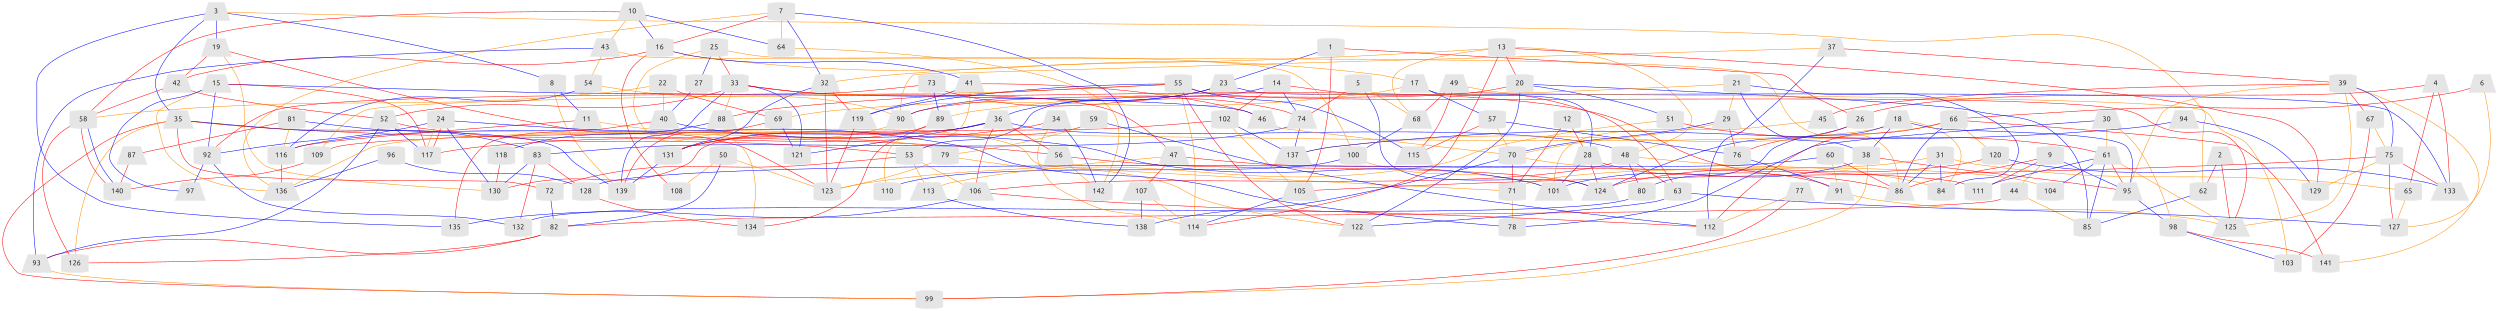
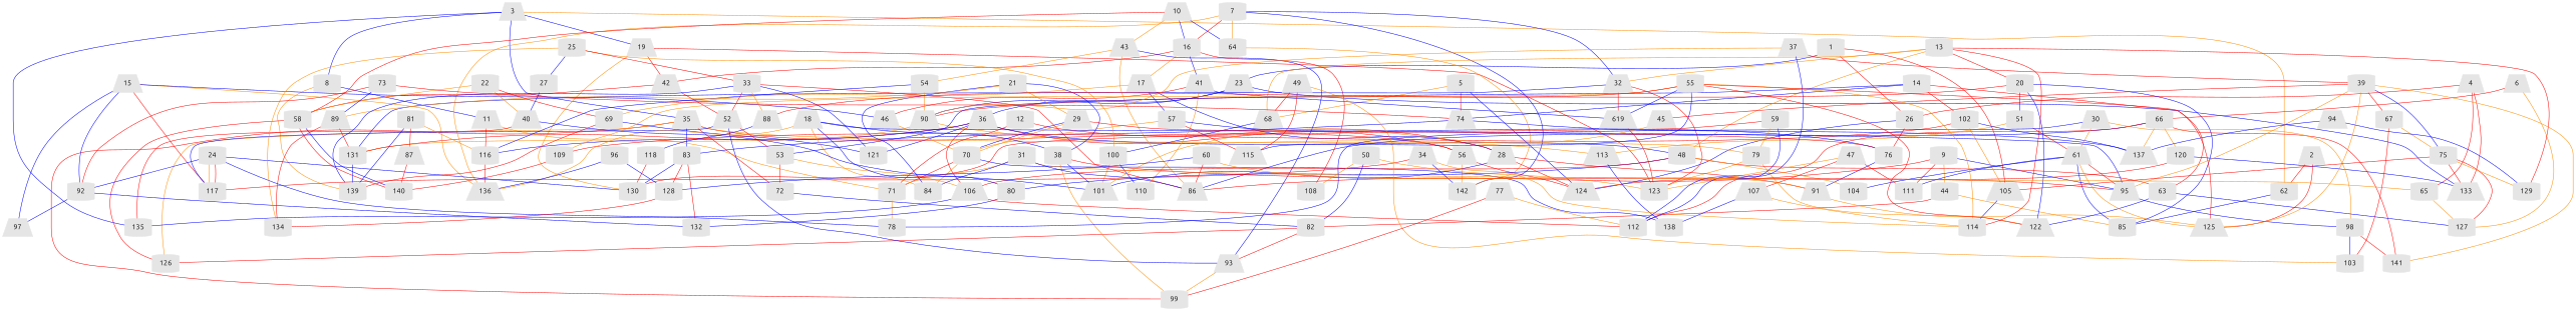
  graph {
    fontname=Ubuntu
    node [color=gray90 fontname=Ubuntu shape=cylinder style=filled]
    edge [color=blue fontname=Ubuntu]
    23 [shape=trapezium]
    1
    26
    105 [shape=trapezium]
    133 [shape=trapezium]
    90 [shape=trapezium]
    36 [shape=trapezium]
    124 [shape=trapezium]
    76
    114
    2 [shape=trapezium]
    62
    125 [shape=trapezium]
    85
    3 [shape=trapezium]
    8
    19 [shape=trapezium]
    35 [shape=trapezium]
    135
    11 [shape=trapezium]
    139
    42 [shape=trapezium]
    123
    130
    56 [shape=trapezium]
    72
    79
    83
    99
    126
    4 [shape=trapezium]
    65
    127
    68 [shape=trapezium]
    5
    74 [shape=trapezium]
    100
    137 [shape=trapezium]
    6 [shape=trapezium]
    66
    86 [shape=trapezium]
    112
    141
    120
    7
    16
    32 [shape=trapezium]
    64
    136 [shape=trapezium]
    142
    17 [shape=trapezium]
    41 [shape=trapezium]
    108
-   119 [shape=trapezium]
+   119 [shape=trapezium label=619]
    131
    71
    116
    9
    44
    95 [shape=trapezium]
    111
    82
    98
    10 [shape=trapezium]
    43 [shape=trapezium]
    58
    54
    93 [shape=trapezium]
    140
    78
    12
    28 [shape=trapezium]
    91 [shape=trapezium]
    101 [shape=trapezium]
    13
    20
    48
    129
    51
    122 [shape=trapezium]
    63
    80
    106 [shape=trapezium]
    104
    14
    53
    102
    109
    15 [shape=trapezium]
    46 [shape=trapezium]
    92
    97 [shape=trapezium]
    117
    70
    132
    57
    69
    110
    52 [shape=trapezium]
    115 [shape=trapezium]
    121
    18 [shape=trapezium]
    38
    84
    61 [shape=trapezium]
    113 [shape=trapezium]
    21
    29 [shape=trapezium]
    89 [shape=trapezium]
    134
    22
    40 [shape=trapezium]
    24
    25
    27
    33
    47 [shape=trapezium]
    88 [shape=trapezium]
    138
    30 [shape=trapezium]
    103
    31
    107 [shape=trapezium]
    118
    34 [shape=trapezium]
    128
    37 [shape=trapezium]
    39
    45 [shape=trapezium]
    67
    75
    49 [shape=trapezium]
    50
    55
    59
    60
    73
    77 [shape=trapezium]
    81
    87 [shape=trapezium]
    94 [shape=trapezium]
    96
    23 -- 133
    23 -- 90
    23 -- 36
    1 -- 23
    1 -- 26 [color=red]
    1 -- 105 [color=red]
    26 -- 124
    26 -- 76 [color=red]
    105 -- 114
    90 -- 131 [color=darkorange]
-   53 -- 113 [color=darkorange]
+   90 -- 113 [color=darkorange]
    36 -- 56 [color=red]
    36 -- 131 [color=red]
    36 -- 116
    36 -- 48
    36 -- 106 [color=red]
    36 -- 121
    76 -- 91
    2 -- 62 [color=red]
    2 -- 125 [color=red]
    62 -- 85
    3 -- 62 [color=darkorange]
    3 -- 8
    3 -- 19
    3 -- 35
    3 -- 135
    8 -- 11
    8 -- 139 [color=darkorange]
    19 -- 42 [color=red]
    19 -- 123 [color=red]
    19 -- 130 [color=darkorange]
    35 -- 56 [color=red]
    35 -- 72 [color=red]
    35 -- 79 [color=darkorange]
    35 -- 83
    35 -- 99 [color=red]
    35 -- 126 [color=darkorange]
    11 -- 71 [color=darkorange]
    11 -- 116 [color=red]
    42 -- 58 [color=red]
    42 -- 52 [color=red]
    56 -- 124 [color=red]
    56 -- 142 [color=darkorange]
    72 -- 82
    79 -- 123 [color=darkorange]
    79 -- 122 [color=darkorange]
    83 -- 130
    83 -- 132 [color=red]
    83 -- 128 [color=red]
    4 -- 26 [color=red]
    4 -- 133 [color=red]
    4 -- 65 [color=red]
    65 -- 127 [color=darkorange]
    68 -- 100
    5 -- 124
    5 -- 68 [color=darkorange]
    5 -- 74 [color=red]
    74 -- 83
    74 -- 137
    100 -- 101 [color=darkorange]
    100 -- 110
    6 -- 127 [color=darkorange]
    6 -- 66 [color=red]
    66 -- 137 [color=darkorange]
    66 -- 86
    66 -- 112 [color=red]
    66 -- 141 [color=red]
    66 -- 120 [color=darkorange]
    120 -- 133
    120 -- 124 [color=red]
    7 -- 16 [color=red]
    7 -- 32
    7 -- 64 [color=darkorange]
    7 -- 136 [color=darkorange]
    7 -- 142
    16 -- 42 [color=red]
    16 -- 17 [color=darkorange]
    16 -- 41
    16 -- 108 [color=red]
    32 -- 123 [color=red]
    32 -- 119 [color=red]
    32 -- 131
    64 -- 142 [color=darkorange]
    17 -- 28
    17 -- 57
    17 -- 69 [color=darkorange]
    41 -- 119
    41 -- 46 [color=red]
    41 -- 110 [color=darkorange]
    119 -- 123 [color=red]
    131 -- 139
    71 -- 78 [color=darkorange]
    116 -- 136 [color=red]
    9 -- 86 [color=red]
    9 -- 44 [color=darkorange]
    9 -- 95
    9 -- 111 [color=red]
    44 -- 85 [color=darkorange]
    44 -- 82 [color=red]
    95 -- 98
    82 -- 126 [color=red]
    82 -- 93 [color=red]
    98 -- 141 [color=red]
    98 -- 103
    10 -- 16
    10 -- 64
    10 -- 43 [color=darkorange]
    10 -- 58 [color=red]
    43 -- 86 [color=darkorange]
    43 -- 54 [color=darkorange]
    43 -- 93
    58 -- 126 [color=red]
    58 -- 140 [color=red]
    58 -- 140
    54 -- 90 [color=darkorange]
    54 -- 116
    93 -- 99 [color=darkorange]
    12 -- 71 [color=red]
    12 -- 28 [color=red]
    28 -- 124 [color=red]
    28 -- 91 [color=red]
    28 -- 101
    91 -- 125 [color=darkorange]
    13 -- 114 [color=red]
    13 -- 68 [color=darkorange]
    13 -- 32 [color=darkorange]
    13 -- 20 [color=red]
    13 -- 48 [color=darkorange]
    13 -- 129 [color=red]
    20 -- 90 [color=red]
    20 -- 85
    20 -- 51
    20 -- 122
    48 -- 63 [color=red]
    48 -- 80
    48 -- 106 [color=red]
    48 -- 104 [color=darkorange]
    51 -- 61 [color=red]
    51 -- 113 [color=darkorange]
    63 -- 127
    63 -- 122
    80 -- 132
    106 -- 135
    106 -- 112 [color=red]
    14 -- 74
    14 -- 63 [color=red]
    14 -- 53
    14 -- 102 [color=red]
    53 -- 72 [color=red]
    53 -- 106 [color=darkorange]
    102 -- 105 [color=darkorange]
    102 -- 137
    102 -- 109 [color=red]
    109 -- 140 [color=red]
    15 -- 136 [color=darkorange]
    15 -- 46
    15 -- 92
    15 -- 97
    15 -- 117 [color=red]
    46 -- 70 [color=darkorange]
    92 -- 97
    92 -- 132
    70 -- 71 [color=red]
    70 -- 84 [color=darkorange]
    70 -- 138
    57 -- 76
    57 -- 70 [color=darkorange]
    57 -- 115 [color=red]
    69 -- 139 [color=red]
    69 -- 121
    52 -- 93
    52 -- 53 [color=red]
    52 -- 117
    18 -- 136 [color=darkorange]
    18 -- 95
    18 -- 80
    18 -- 38
    18 -- 84 [color=darkorange]
    38 -- 99 [color=darkorange]
    38 -- 95 [color=red]
    38 -- 101
    61 -- 125 [color=darkorange]
    61 -- 85
    61 -- 95 [color=red]
    61 -- 111
    61 -- 104
    113 -- 138
    21 -- 38
    21 -- 84
    21 -- 29 [color=darkorange]
    21 -- 89 [color=darkorange]
    29 -- 76 [color=red]
    29 -- 70
    29 -- 70 [color=darkorange]
    89 -- 131 [color=red]
    89 -- 134 [color=red]
    22 -- 58 [color=darkorange]
    22 -- 69 [color=red]
    22 -- 40 [color=darkorange]
    40 -- 135 [color=red]
    40 -- 101
    24 -- 130
    24 -- 78
    24 -- 92
    24 -- 117 [color=darkorange]
    24 -- 117 [color=red]
    25 -- 100 [color=darkorange]
    25 -- 134 [color=darkorange]
    25 -- 27
    25 -- 33 [color=red]
    27 -- 40
    33 -- 139
    33 -- 86 [color=red]
    33 -- 52 [color=red]
    33 -- 121
-   33 -- 47 [color=red]
    33 -- 88 [color=darkorange]
    47 -- 123 [color=darkorange]
    47 -- 111 [color=red]
    47 -- 107 [color=red]
    88 -- 118
    30 -- 98 [color=darkorange]
    30 -- 78
    30 -- 61 [color=darkorange]
    31 -- 65 [color=darkorange]
    31 -- 86
    31 -- 71 [color=darkorange]
    31 -- 84
    107 -- 114 [color=darkorange]
    107 -- 138
    118 -- 130 [color=red]
    34 -- 114 [color=darkorange]
    34 -- 142
    34 -- 117 [color=red]
    128 -- 134 [color=red]
    37 -- 90 [color=darkorange]
    37 -- 112
    37 -- 39 [color=red]
    39 -- 125 [color=darkorange]
    39 -- 141 [color=darkorange]
    39 -- 95 [color=darkorange]
    39 -- 45 [color=red]
    39 -- 67 [color=red]
    39 -- 75
    45 -- 101 [color=darkorange]
    67 -- 103 [color=red]
    67 -- 75 [color=darkorange]
    75 -- 105 [color=red]
    75 -- 133 [color=red]
    75 -- 127 [color=red]
    75 -- 129 [color=darkorange]
    49 -- 68 [color=red]
    49 -- 115 [color=red]
    49 -- 103 [color=darkorange]
    50 -- 123 [color=darkorange]
    50 -- 108 [color=darkorange]
    50 -- 82
    55 -- 114 [color=darkorange]
    55 -- 125 [color=red]
    55 -- 119
    55 -- 122 [color=red]
    55 -- 109 [color=darkorange]
    55 -- 115
    55 -- 88 [color=red]
    59 -- 130 [color=red]
    59 -- 79 [color=darkorange]
    59 -- 112
    60 -- 86 [color=red]
    60 -- 91 [color=darkorange]
    60 -- 128
    73 -- 74 [color=red]
    73 -- 92 [color=red]
    73 -- 89
    77 -- 99 [color=red]
    77 -- 112 [color=darkorange]
    81 -- 139
    81 -- 116 [color=darkorange]
    81 -- 87 [color=red]
    87 -- 140 [color=red]
    94 -- 137
    94 -- 129
    96 -- 136
    96 -- 128
  }
